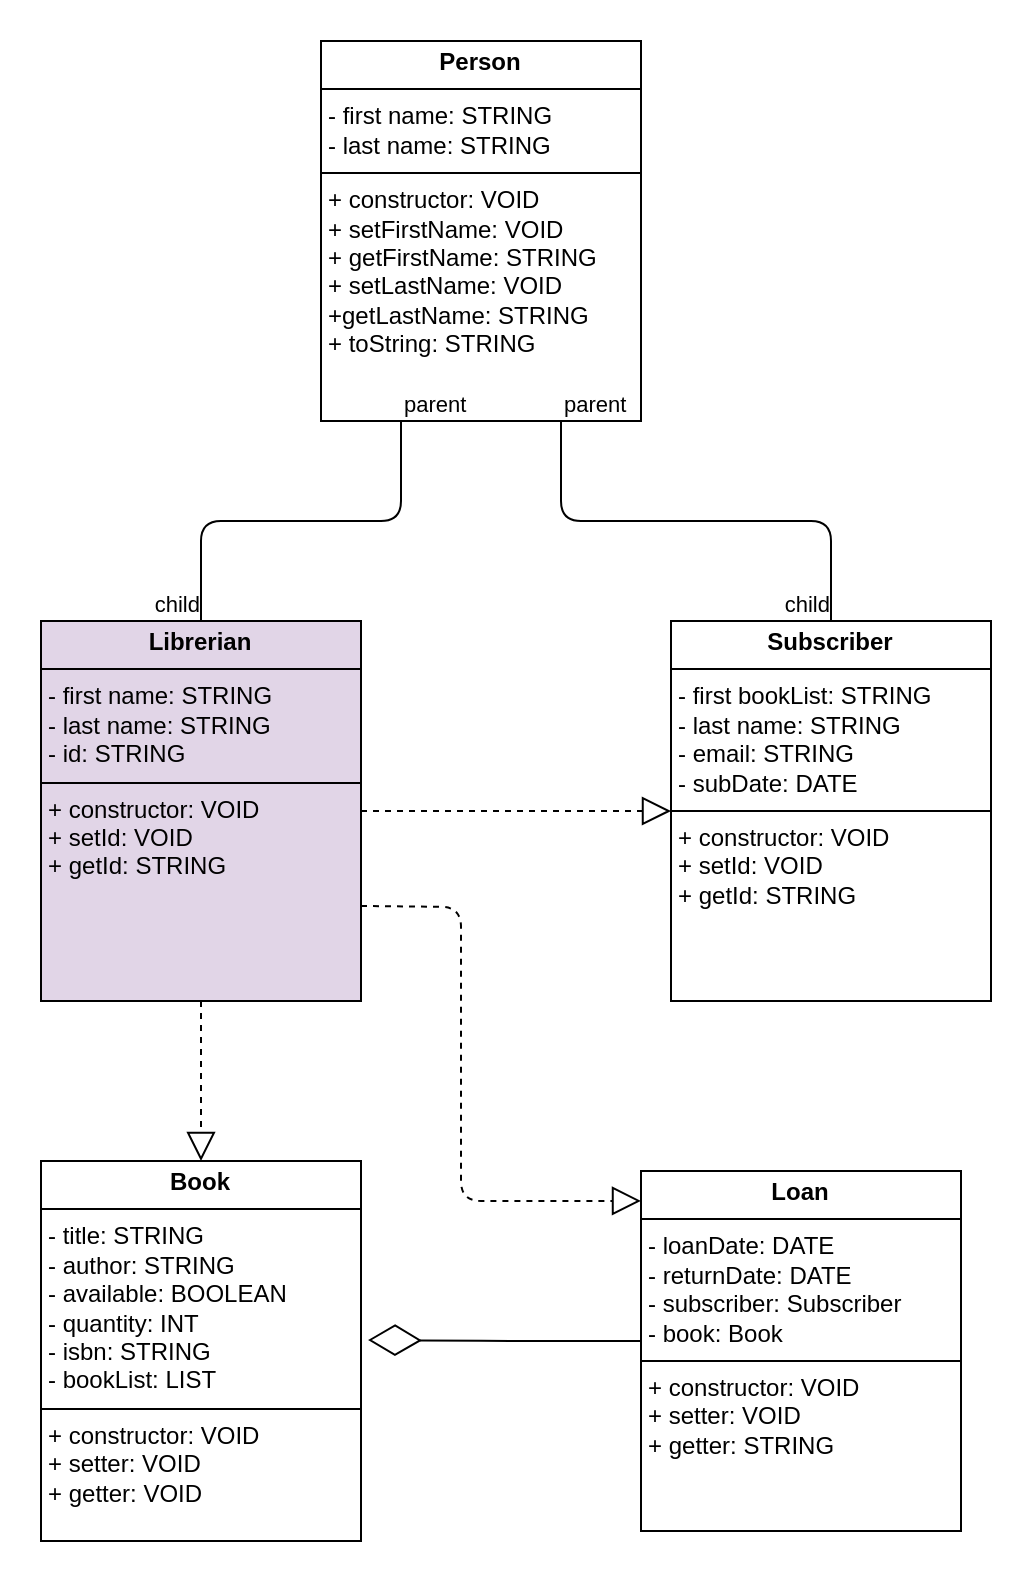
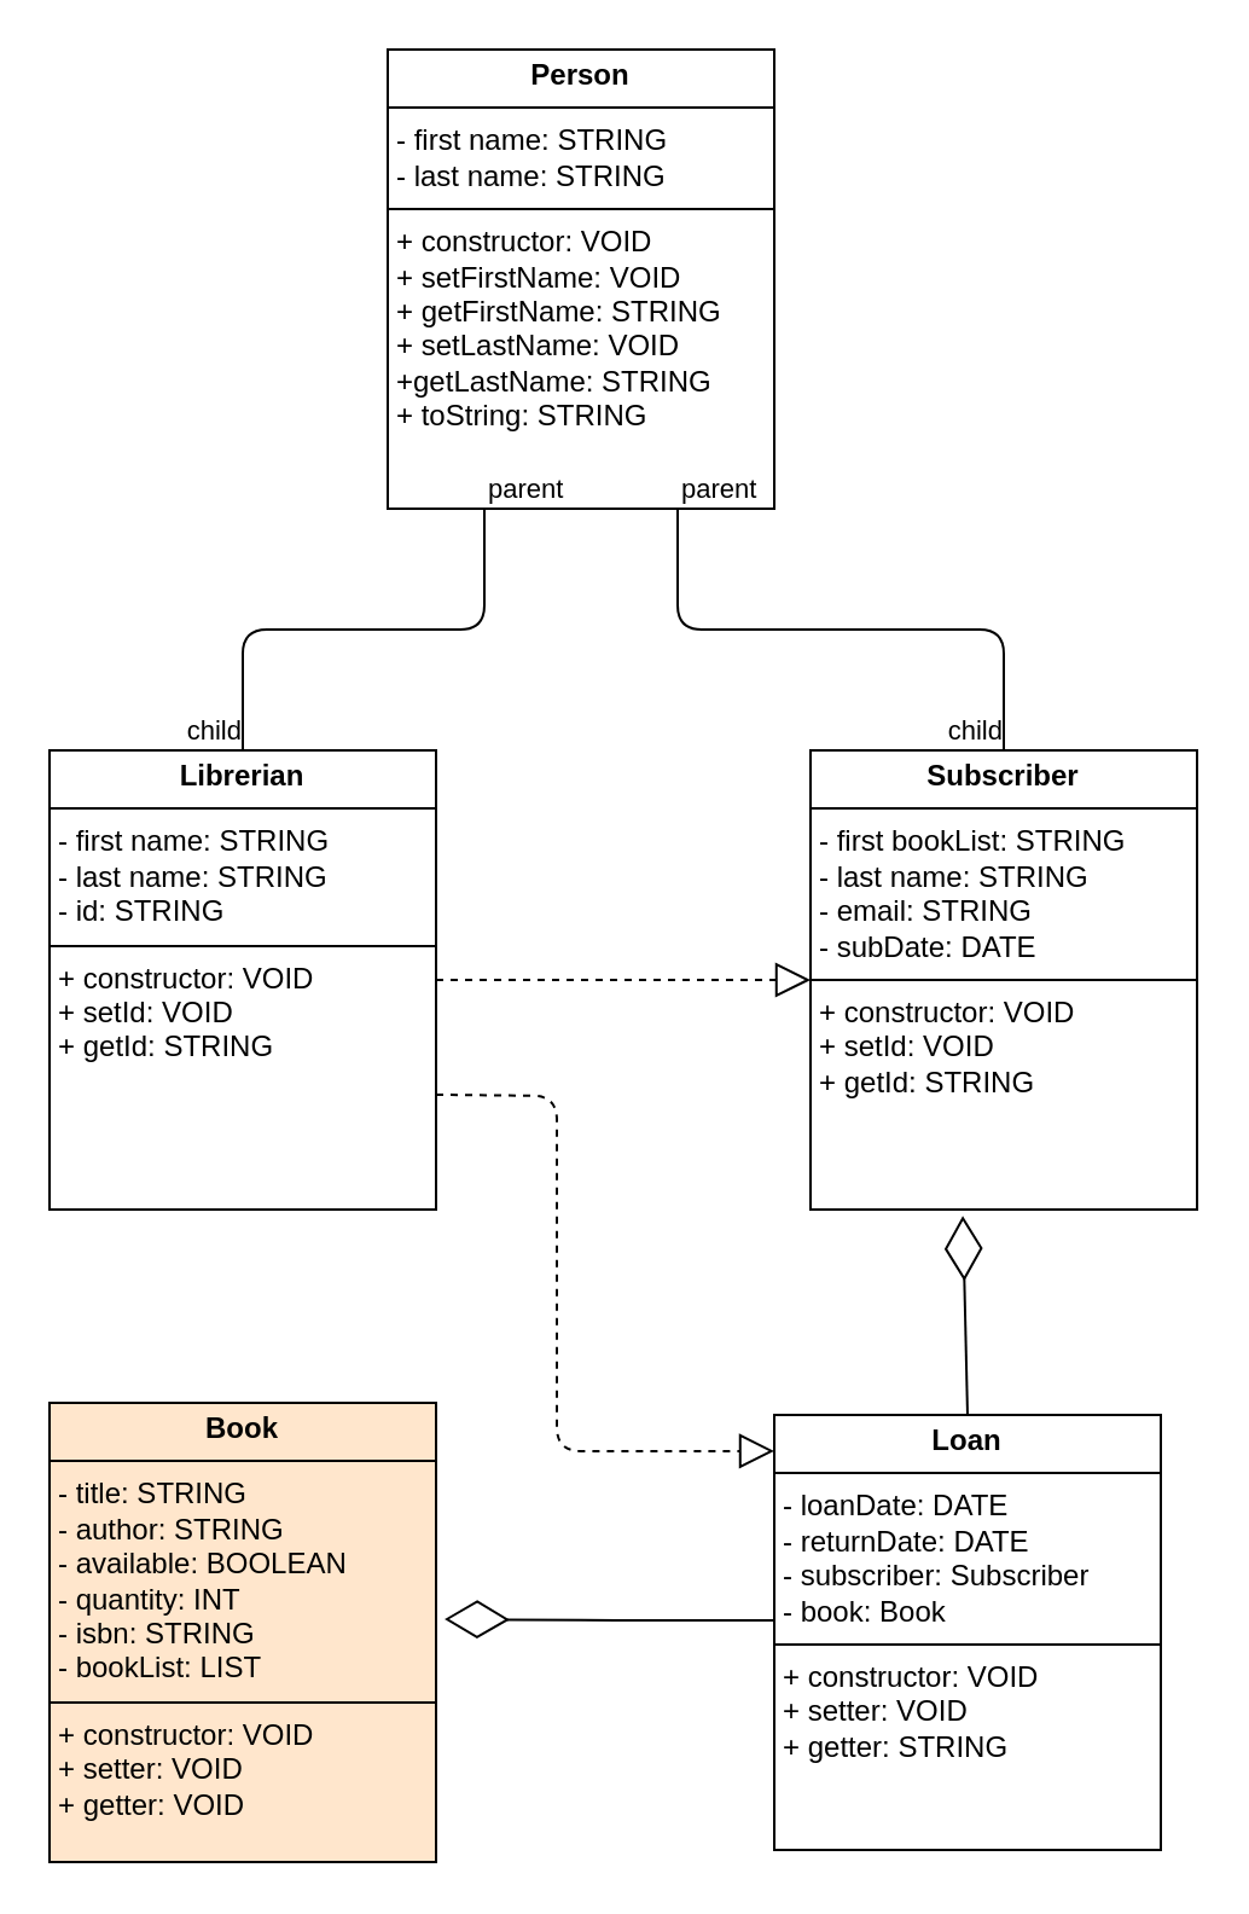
  <mxCell id="0" />
  <mxCell id="1" parent="0" />
  <mxCell id="2" value="&lt;p style=&quot;margin:0px;margin-top:4px;text-align:center;&quot;&gt;&lt;b&gt;Person&lt;/b&gt;&lt;/p&gt;&lt;hr size=&quot;1&quot; style=&quot;border-style:solid;&quot;&gt;&lt;p style=&quot;margin:0px;margin-left:4px;&quot;&gt;&lt;span style=&quot;background-color: transparent;&quot;&gt;-&amp;nbsp;&lt;/span&gt;&lt;span style=&quot;color: rgb(0, 0, 0); background-color: transparent;&quot;&gt;first name: STRING&lt;/span&gt;&lt;/p&gt;&lt;p style=&quot;margin:0px;margin-left:4px;&quot;&gt;&lt;span style=&quot;color: rgb(0, 0, 0); background-color: transparent;&quot;&gt;- last name: STRING&lt;/span&gt;&lt;/p&gt;&lt;hr size=&quot;1&quot; style=&quot;border-style:solid;&quot;&gt;&lt;p style=&quot;margin:0px;margin-left:4px;&quot;&gt;+ constructor: VOID&lt;/p&gt;&lt;p style=&quot;margin:0px;margin-left:4px;&quot;&gt;+ setFirstName: VOID&lt;/p&gt;&lt;p style=&quot;margin:0px;margin-left:4px;&quot;&gt;+ getFirstName: STRING&lt;/p&gt;&lt;p style=&quot;margin:0px;margin-left:4px;&quot;&gt;+ setLastName: VOID&lt;/p&gt;&lt;p style=&quot;margin:0px;margin-left:4px;&quot;&gt;+getLastName: STRING&lt;/p&gt;&lt;p style=&quot;margin:0px;margin-left:4px;&quot;&gt;+ toString: STRING&lt;/p&gt;" style="verticalAlign=top;align=left;overflow=fill;html=1;whiteSpace=wrap;" vertex="1" parent="1"><mxGeometry x="160" y="20" width="160" height="190" as="geometry" /></mxCell>
- <mxCell id="3" value="&lt;p style=&quot;margin:0px;margin-top:4px;text-align:center;&quot;&gt;&lt;b&gt;Librerian&lt;/b&gt;&lt;/p&gt;&lt;hr size=&quot;1&quot; style=&quot;border-style:solid;&quot;&gt;&lt;p style=&quot;margin:0px;margin-left:4px;&quot;&gt;&lt;span style=&quot;background-color: transparent;&quot;&gt;-&amp;nbsp;&lt;/span&gt;&lt;span style=&quot;color: rgb(0, 0, 0); background-color: transparent;&quot;&gt;first name: STRING&lt;/span&gt;&lt;/p&gt;&lt;p style=&quot;margin:0px;margin-left:4px;&quot;&gt;&lt;span style=&quot;color: rgb(0, 0, 0); background-color: transparent;&quot;&gt;- last name: STRING&lt;/span&gt;&lt;/p&gt;&lt;p style=&quot;margin:0px;margin-left:4px;&quot;&gt;&lt;span style=&quot;color: rgb(0, 0, 0); background-color: transparent;&quot;&gt;- id: STRING&lt;/span&gt;&lt;/p&gt;&lt;hr size=&quot;1&quot; style=&quot;border-style:solid;&quot;&gt;&lt;p style=&quot;margin:0px;margin-left:4px;&quot;&gt;+ constructor: VOID&lt;/p&gt;&lt;p style=&quot;margin:0px;margin-left:4px;&quot;&gt;+ setId: VOID&lt;/p&gt;&lt;p style=&quot;margin:0px;margin-left:4px;&quot;&gt;+ getId: STRING&lt;/p&gt;" style="verticalAlign=top;align=left;overflow=fill;html=1;whiteSpace=wrap;fillColor=#e1d5e7;" vertex="1" parent="1"><mxGeometry x="20" y="310" width="160" height="190" as="geometry" /></mxCell>
+ <mxCell id="3" value="&lt;p style=&quot;margin:0px;margin-top:4px;text-align:center;&quot;&gt;&lt;b&gt;Librerian&lt;/b&gt;&lt;/p&gt;&lt;hr size=&quot;1&quot; style=&quot;border-style:solid;&quot;&gt;&lt;p style=&quot;margin:0px;margin-left:4px;&quot;&gt;&lt;span style=&quot;background-color: transparent;&quot;&gt;-&amp;nbsp;&lt;/span&gt;&lt;span style=&quot;color: rgb(0, 0, 0); background-color: transparent;&quot;&gt;first name: STRING&lt;/span&gt;&lt;/p&gt;&lt;p style=&quot;margin:0px;margin-left:4px;&quot;&gt;&lt;span style=&quot;color: rgb(0, 0, 0); background-color: transparent;&quot;&gt;- last name: STRING&lt;/span&gt;&lt;/p&gt;&lt;p style=&quot;margin:0px;margin-left:4px;&quot;&gt;&lt;span style=&quot;color: rgb(0, 0, 0); background-color: transparent;&quot;&gt;- id: STRING&lt;/span&gt;&lt;/p&gt;&lt;hr size=&quot;1&quot; style=&quot;border-style:solid;&quot;&gt;&lt;p style=&quot;margin:0px;margin-left:4px;&quot;&gt;+ constructor: VOID&lt;/p&gt;&lt;p style=&quot;margin:0px;margin-left:4px;&quot;&gt;+ setId: VOID&lt;/p&gt;&lt;p style=&quot;margin:0px;margin-left:4px;&quot;&gt;+ getId: STRING&lt;/p&gt;" style="verticalAlign=top;align=left;overflow=fill;html=1;whiteSpace=wrap;" vertex="1" parent="1"><mxGeometry x="20" y="310" width="160" height="190" as="geometry" /></mxCell>
  <mxCell id="4" value="&lt;p style=&quot;margin:0px;margin-top:4px;text-align:center;&quot;&gt;&lt;b&gt;Subscriber&lt;/b&gt;&lt;/p&gt;&lt;hr size=&quot;1&quot; style=&quot;border-style:solid;&quot;&gt;&lt;p style=&quot;margin:0px;margin-left:4px;&quot;&gt;&lt;span style=&quot;background-color: transparent;&quot;&gt;-&amp;nbsp;&lt;/span&gt;&lt;span style=&quot;color: rgb(0, 0, 0); background-color: transparent;&quot;&gt;first bookList: STRING&lt;/span&gt;&lt;/p&gt;&lt;p style=&quot;margin:0px;margin-left:4px;&quot;&gt;&lt;span style=&quot;color: rgb(0, 0, 0); background-color: transparent;&quot;&gt;- last name: STRING&lt;/span&gt;&lt;/p&gt;&lt;p style=&quot;margin:0px;margin-left:4px;&quot;&gt;&lt;span style=&quot;color: rgb(0, 0, 0); background-color: transparent;&quot;&gt;- email: STRING&lt;/span&gt;&lt;/p&gt;&lt;p style=&quot;margin:0px;margin-left:4px;&quot;&gt;&lt;span style=&quot;color: rgb(0, 0, 0); background-color: transparent;&quot;&gt;- subDate: DATE&lt;/span&gt;&lt;/p&gt;&lt;hr size=&quot;1&quot; style=&quot;border-style:solid;&quot;&gt;&lt;p style=&quot;margin:0px;margin-left:4px;&quot;&gt;+ constructor: VOID&lt;/p&gt;&lt;p style=&quot;margin:0px;margin-left:4px;&quot;&gt;+ setId: VOID&lt;/p&gt;&lt;p style=&quot;margin:0px;margin-left:4px;&quot;&gt;+ getId: STRING&lt;/p&gt;" style="verticalAlign=top;align=left;overflow=fill;html=1;whiteSpace=wrap;" vertex="1" parent="1"><mxGeometry x="335" y="310" width="160" height="190" as="geometry" /></mxCell>
  <mxCell id="5" value="" style="endArrow=none;html=1;edgeStyle=orthogonalEdgeStyle;exitX=0.25;exitY=1;exitDx=0;exitDy=0;entryX=0.5;entryY=0;entryDx=0;entryDy=0;" edge="1" parent="1" source="2" target="3"><mxGeometry relative="1" as="geometry"><mxPoint x="-40" y="210" as="sourcePoint" /><mxPoint x="40" y="230" as="targetPoint" /></mxGeometry></mxCell>
  <mxCell id="6" value="parent" style="edgeLabel;resizable=0;html=1;align=left;verticalAlign=bottom;" connectable="0" vertex="1" parent="5"><mxGeometry x="-1" relative="1" as="geometry" /></mxCell>
  <mxCell id="7" value="child" style="edgeLabel;resizable=0;html=1;align=right;verticalAlign=bottom;" connectable="0" vertex="1" parent="5"><mxGeometry x="1" relative="1" as="geometry" /></mxCell>
  <mxCell id="8" value="" style="endArrow=none;html=1;edgeStyle=orthogonalEdgeStyle;exitX=0.75;exitY=1;exitDx=0;exitDy=0;entryX=0.5;entryY=0;entryDx=0;entryDy=0;" edge="1" parent="1" source="2" target="4"><mxGeometry relative="1" as="geometry"><mxPoint x="110" y="110" as="sourcePoint" /><mxPoint x="270" y="110" as="targetPoint" /></mxGeometry></mxCell>
  <mxCell id="9" value="parent" style="edgeLabel;resizable=0;html=1;align=left;verticalAlign=bottom;" connectable="0" vertex="1" parent="8"><mxGeometry x="-1" relative="1" as="geometry" /></mxCell>
  <mxCell id="10" value="child" style="edgeLabel;resizable=0;html=1;align=right;verticalAlign=bottom;" connectable="0" vertex="1" parent="8"><mxGeometry x="1" relative="1" as="geometry" /></mxCell>
- <mxCell id="11" value="&lt;p style=&quot;margin:0px;margin-top:4px;text-align:center;&quot;&gt;&lt;b&gt;Book&lt;/b&gt;&lt;/p&gt;&lt;hr size=&quot;1&quot; style=&quot;border-style:solid;&quot;&gt;&lt;p style=&quot;margin:0px;margin-left:4px;&quot;&gt;&lt;span style=&quot;background-color: transparent;&quot;&gt;- title&lt;/span&gt;&lt;span style=&quot;color: rgb(0, 0, 0); background-color: transparent;&quot;&gt;: STRING&lt;/span&gt;&lt;/p&gt;&lt;p style=&quot;margin:0px;margin-left:4px;&quot;&gt;&lt;span style=&quot;color: rgb(0, 0, 0); background-color: transparent;&quot;&gt;- author: STRING&lt;/span&gt;&lt;/p&gt;&lt;p style=&quot;margin:0px;margin-left:4px;&quot;&gt;&lt;span style=&quot;color: rgb(0, 0, 0); background-color: transparent;&quot;&gt;- available: BOOLEAN&lt;/span&gt;&lt;/p&gt;&lt;p style=&quot;margin:0px;margin-left:4px;&quot;&gt;&lt;span style=&quot;color: rgb(0, 0, 0); background-color: transparent;&quot;&gt;- quantity: INT&lt;/span&gt;&lt;/p&gt;&lt;p style=&quot;margin:0px;margin-left:4px;&quot;&gt;&lt;span style=&quot;color: rgb(0, 0, 0); background-color: transparent;&quot;&gt;- isbn: STRING&lt;/span&gt;&lt;/p&gt;&lt;p style=&quot;margin:0px;margin-left:4px;&quot;&gt;&lt;span style=&quot;color: rgb(0, 0, 0); background-color: transparent;&quot;&gt;- bookList: LIST&lt;/span&gt;&lt;/p&gt;&lt;hr size=&quot;1&quot; style=&quot;border-style:solid;&quot;&gt;&lt;p style=&quot;margin:0px;margin-left:4px;&quot;&gt;+ constructor: VOID&lt;/p&gt;&lt;p style=&quot;margin:0px;margin-left:4px;&quot;&gt;+ setter: VOID&lt;/p&gt;&lt;p style=&quot;margin:0px;margin-left:4px;&quot;&gt;+ getter: VOID&lt;/p&gt;&lt;p style=&quot;margin:0px;margin-left:4px;&quot;&gt;&lt;br&gt;&lt;/p&gt;" style="verticalAlign=top;align=left;overflow=fill;html=1;whiteSpace=wrap;" vertex="1" parent="1"><mxGeometry x="20" y="580" width="160" height="190" as="geometry" /></mxCell>
+ <mxCell id="11" value="&lt;p style=&quot;margin:0px;margin-top:4px;text-align:center;&quot;&gt;&lt;b&gt;Book&lt;/b&gt;&lt;/p&gt;&lt;hr size=&quot;1&quot; style=&quot;border-style:solid;&quot;&gt;&lt;p style=&quot;margin:0px;margin-left:4px;&quot;&gt;&lt;span style=&quot;background-color: transparent;&quot;&gt;- title&lt;/span&gt;&lt;span style=&quot;color: rgb(0, 0, 0); background-color: transparent;&quot;&gt;: STRING&lt;/span&gt;&lt;/p&gt;&lt;p style=&quot;margin:0px;margin-left:4px;&quot;&gt;&lt;span style=&quot;color: rgb(0, 0, 0); background-color: transparent;&quot;&gt;- author: STRING&lt;/span&gt;&lt;/p&gt;&lt;p style=&quot;margin:0px;margin-left:4px;&quot;&gt;&lt;span style=&quot;color: rgb(0, 0, 0); background-color: transparent;&quot;&gt;- available: BOOLEAN&lt;/span&gt;&lt;/p&gt;&lt;p style=&quot;margin:0px;margin-left:4px;&quot;&gt;&lt;span style=&quot;color: rgb(0, 0, 0); background-color: transparent;&quot;&gt;- quantity: INT&lt;/span&gt;&lt;/p&gt;&lt;p style=&quot;margin:0px;margin-left:4px;&quot;&gt;&lt;span style=&quot;color: rgb(0, 0, 0); background-color: transparent;&quot;&gt;- isbn: STRING&lt;/span&gt;&lt;/p&gt;&lt;p style=&quot;margin:0px;margin-left:4px;&quot;&gt;&lt;span style=&quot;color: rgb(0, 0, 0); background-color: transparent;&quot;&gt;- bookList: LIST&lt;/span&gt;&lt;/p&gt;&lt;hr size=&quot;1&quot; style=&quot;border-style:solid;&quot;&gt;&lt;p style=&quot;margin:0px;margin-left:4px;&quot;&gt;+ constructor: VOID&lt;/p&gt;&lt;p style=&quot;margin:0px;margin-left:4px;&quot;&gt;+ setter: VOID&lt;/p&gt;&lt;p style=&quot;margin:0px;margin-left:4px;&quot;&gt;+ getter: VOID&lt;/p&gt;&lt;p style=&quot;margin:0px;margin-left:4px;&quot;&gt;&lt;br&gt;&lt;/p&gt;" style="verticalAlign=top;align=left;overflow=fill;html=1;whiteSpace=wrap;fillColor=#ffe6cc;" vertex="1" parent="1"><mxGeometry x="20" y="580" width="160" height="190" as="geometry" /></mxCell>
  <mxCell id="12" value="&lt;p style=&quot;margin:0px;margin-top:4px;text-align:center;&quot;&gt;&lt;b&gt;Loan&lt;/b&gt;&lt;/p&gt;&lt;hr size=&quot;1&quot; style=&quot;border-style:solid;&quot;&gt;&lt;p style=&quot;margin:0px;margin-left:4px;&quot;&gt;- loanDate: DATE&lt;/p&gt;&lt;p style=&quot;margin:0px;margin-left:4px;&quot;&gt;- returnDate: DATE&lt;/p&gt;&lt;p style=&quot;margin:0px;margin-left:4px;&quot;&gt;- subscriber: Subscriber&lt;/p&gt;&lt;p style=&quot;margin:0px;margin-left:4px;&quot;&gt;- book: Book&lt;/p&gt;&lt;hr size=&quot;1&quot; style=&quot;border-style:solid;&quot;&gt;&lt;p style=&quot;margin:0px;margin-left:4px;&quot;&gt;+ constructor: VOID&lt;/p&gt;&lt;p style=&quot;margin:0px;margin-left:4px;&quot;&gt;+ setter: VOID&lt;/p&gt;&lt;p style=&quot;margin:0px;margin-left:4px;&quot;&gt;+ getter: STRING&lt;/p&gt;&lt;p style=&quot;margin:0px;margin-left:4px;&quot;&gt;&lt;br&gt;&lt;/p&gt;&lt;p style=&quot;margin:0px;margin-left:4px;&quot;&gt;&lt;br&gt;&lt;/p&gt;" style="verticalAlign=top;align=left;overflow=fill;html=1;whiteSpace=wrap;" vertex="1" parent="1"><mxGeometry x="320" y="585" width="160" height="180" as="geometry" /></mxCell>
  <mxCell id="13" value="" style="endArrow=diamondThin;endFill=0;endSize=24;html=1;entryX=1.022;entryY=0.471;entryDx=0;entryDy=0;entryPerimeter=0;exitX=0;exitY=0.472;exitDx=0;exitDy=0;exitPerimeter=0;" edge="1" parent="1" source="12" target="11"><mxGeometry width="160" relative="1" as="geometry"><mxPoint x="180" y="669.66" as="sourcePoint" /><mxPoint x="340" y="669.66" as="targetPoint" /><Array as="points"><mxPoint x="250" y="670" /></Array></mxGeometry></mxCell>
+ <mxCell id="14" value="" style="endArrow=diamondThin;endFill=0;endSize=24;html=1;entryX=0.394;entryY=1.014;entryDx=0;entryDy=0;entryPerimeter=0;exitX=0.5;exitY=0;exitDx=0;exitDy=0;" edge="1" parent="1" source="12" target="4"><mxGeometry width="160" relative="1" as="geometry"><mxPoint x="270" y="530" as="sourcePoint" /><mxPoint x="430" y="530" as="targetPoint" /></mxGeometry></mxCell>
  <mxCell id="15" value="" style="endArrow=block;dashed=1;endFill=0;endSize=12;html=1;exitX=1;exitY=0.5;exitDx=0;exitDy=0;entryX=0;entryY=0.5;entryDx=0;entryDy=0;" edge="1" parent="1" source="3" target="4"><mxGeometry width="160" relative="1" as="geometry"><mxPoint x="180" y="404.66" as="sourcePoint" /><mxPoint x="330" y="405" as="targetPoint" /></mxGeometry></mxCell>
- <mxCell id="16" value="" style="endArrow=block;dashed=1;endFill=0;endSize=12;html=1;exitX=0.5;exitY=1;exitDx=0;exitDy=0;entryX=0.5;entryY=0;entryDx=0;entryDy=0;" edge="1" parent="1" source="3" target="11"><mxGeometry width="160" relative="1" as="geometry"><mxPoint x="20" y="530" as="sourcePoint" /><mxPoint x="180" y="530" as="targetPoint" /></mxGeometry></mxCell>
  <mxCell id="17" value="" style="endArrow=block;dashed=1;endFill=0;endSize=12;html=1;exitX=1;exitY=0.75;exitDx=0;exitDy=0;entryX=0;entryY=0.083;entryDx=0;entryDy=0;entryPerimeter=0;" edge="1" parent="1" source="3" target="12"><mxGeometry width="160" relative="1" as="geometry"><mxPoint x="230" y="500" as="sourcePoint" /><mxPoint x="390" y="500" as="targetPoint" /><Array as="points"><mxPoint x="230" y="453" /><mxPoint x="230" y="600" /></Array></mxGeometry></mxCell>
